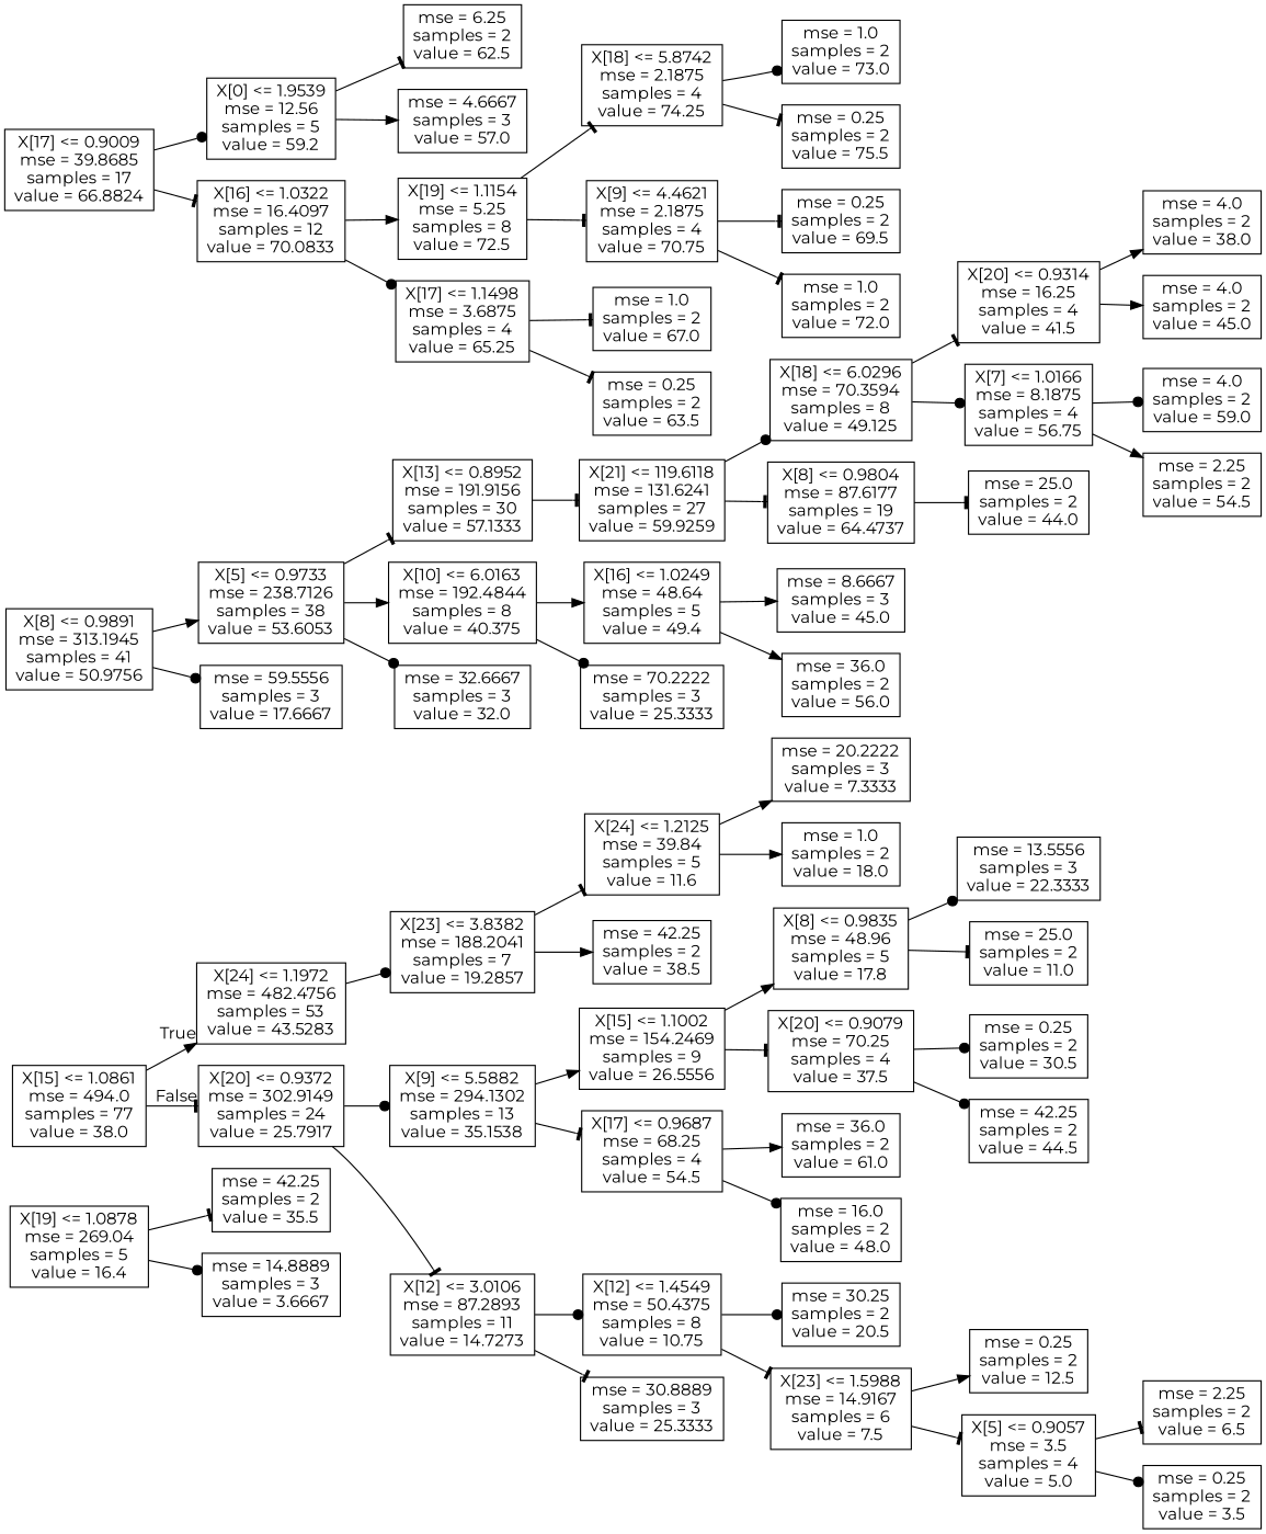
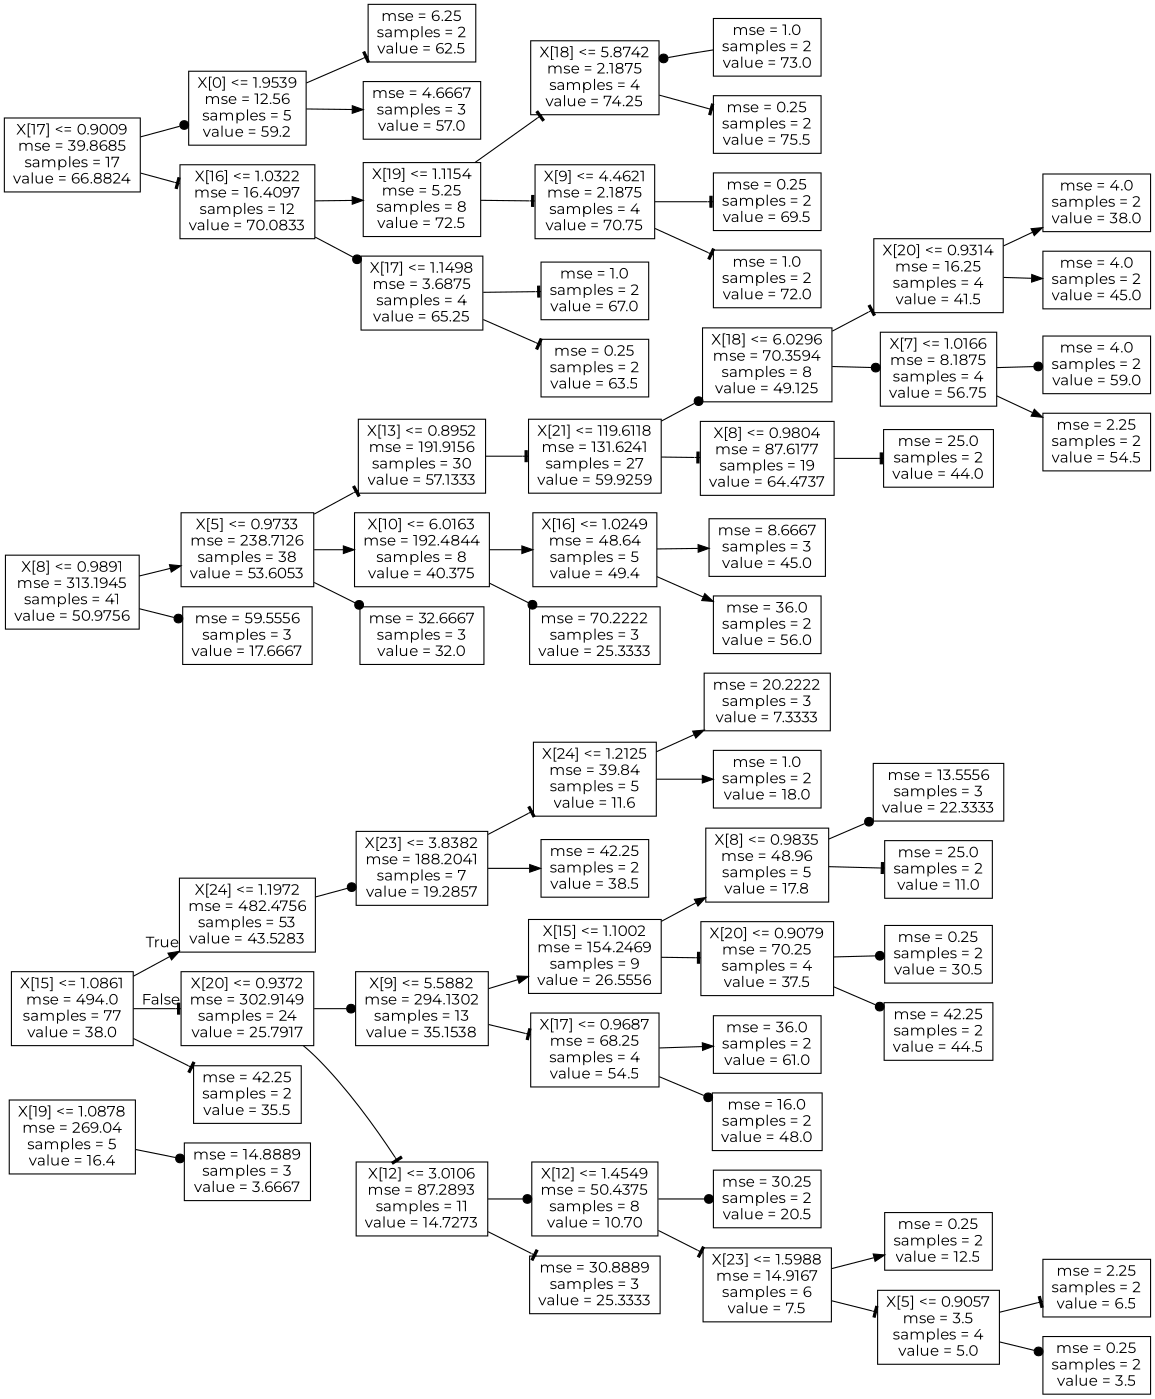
  digraph {
    fontname=Montserrat
    rankdir=LR
    node [fontname=Montserrat shape=box]
    edge [arrowhead=tee fontname=Montserrat]
    n1 [label="X[15] <= 1.0861\nmse = 494.0\nsamples = 77\nvalue = 38.0"]
    n2 [label="X[24] <= 1.1972\nmse = 482.4756\nsamples = 53\nvalue = 43.5283"]
    n3 [label="X[20] <= 0.9372\nmse = 302.9149\nsamples = 24\nvalue = 25.7917"]
    n4 [label="X[23] <= 3.8382\nmse = 188.2041\nsamples = 7\nvalue = 19.2857"]
    n5 [label="X[9] <= 5.5882\nmse = 294.1302\nsamples = 13\nvalue = 35.1538"]
    n6 [label="X[12] <= 3.0106\nmse = 87.2893\nsamples = 11\nvalue = 14.7273"]
    n7 [label="X[24] <= 1.2125\nmse = 39.84\nsamples = 5\nvalue = 11.6"]
    n8 [label="mse = 42.25\nsamples = 2\nvalue = 38.5"]
    n9 [label="X[19] <= 1.0878\nmse = 269.04\nsamples = 5\nvalue = 16.4"]
    n10 [label="mse = 14.8889\nsamples = 3\nvalue = 3.6667"]
    n11 [label="mse = 42.25\nsamples = 2\nvalue = 35.5"]
    n12 [label="X[8] <= 0.9891\nmse = 313.1945\nsamples = 41\nvalue = 50.9756"]
    n13 [label="X[5] <= 0.9733\nmse = 238.7126\nsamples = 38\nvalue = 53.6053"]
    n14 [label="mse = 59.5556\nsamples = 3\nvalue = 17.6667"]
    n15 [label="X[13] <= 0.8952\nmse = 191.9156\nsamples = 30\nvalue = 57.1333"]
    n16 [label="X[10] <= 6.0163\nmse = 192.4844\nsamples = 8\nvalue = 40.375"]
    n17 [label="mse = 32.6667\nsamples = 3\nvalue = 32.0"]
    n18 [label="X[21] <= 119.6118\nmse = 131.6241\nsamples = 27\nvalue = 59.9259"]
    n19 [label="X[16] <= 1.0249\nmse = 48.64\nsamples = 5\nvalue = 49.4"]
    n20 [label="mse = 70.2222\nsamples = 3\nvalue = 25.3333"]
    n21 [label="X[18] <= 6.0296\nmse = 70.3594\nsamples = 8\nvalue = 49.125"]
    n22 [label="X[8] <= 0.9804\nmse = 87.6177\nsamples = 19\nvalue = 64.4737"]
    n23 [label="X[20] <= 0.9314\nmse = 16.25\nsamples = 4\nvalue = 41.5"]
    n24 [label="X[7] <= 1.0166\nmse = 8.1875\nsamples = 4\nvalue = 56.75"]
    n25 [label="mse = 25.0\nsamples = 2\nvalue = 44.0"]
    n26 [label="mse = 4.0\nsamples = 2\nvalue = 38.0"]
    n27 [label="mse = 4.0\nsamples = 2\nvalue = 45.0"]
    n28 [label="mse = 4.0\nsamples = 2\nvalue = 59.0"]
    n29 [label="mse = 2.25\nsamples = 2\nvalue = 54.5"]
    n30 [label="X[17] <= 0.9009\nmse = 39.8685\nsamples = 17\nvalue = 66.8824"]
    n31 [label="X[0] <= 1.9539\nmse = 12.56\nsamples = 5\nvalue = 59.2"]
    n32 [label="X[16] <= 1.0322\nmse = 16.4097\nsamples = 12\nvalue = 70.0833"]
    n33 [label="mse = 6.25\nsamples = 2\nvalue = 62.5"]
    n34 [label="mse = 4.6667\nsamples = 3\nvalue = 57.0"]
    n35 [label="X[19] <= 1.1154\nmse = 5.25\nsamples = 8\nvalue = 72.5"]
    n36 [label="X[17] <= 1.1498\nmse = 3.6875\nsamples = 4\nvalue = 65.25"]
    n37 [label="X[18] <= 5.8742\nmse = 2.1875\nsamples = 4\nvalue = 74.25"]
    n38 [label="X[9] <= 4.4621\nmse = 2.1875\nsamples = 4\nvalue = 70.75"]
    n39 [label="mse = 1.0\nsamples = 2\nvalue = 67.0"]
    n40 [label="mse = 0.25\nsamples = 2\nvalue = 63.5"]
    n41 [label="mse = 1.0\nsamples = 2\nvalue = 73.0"]
    n42 [label="mse = 0.25\nsamples = 2\nvalue = 75.5"]
    n43 [label="mse = 0.25\nsamples = 2\nvalue = 69.5"]
    n44 [label="mse = 1.0\nsamples = 2\nvalue = 72.0"]
    n45 [label="mse = 8.6667\nsamples = 3\nvalue = 45.0"]
    n46 [label="mse = 36.0\nsamples = 2\nvalue = 56.0"]
    n47 [label="mse = 20.2222\nsamples = 3\nvalue = 7.3333"]
    n48 [label="mse = 1.0\nsamples = 2\nvalue = 18.0"]
    n49 [label="X[15] <= 1.1002\nmse = 154.2469\nsamples = 9\nvalue = 26.5556"]
    n50 [label="X[17] <= 0.9687\nmse = 68.25\nsamples = 4\nvalue = 54.5"]
-   n51 [label="X[12] <= 1.4549\nmse = 50.4375\nsamples = 8\nvalue = 10.75"]
+   n51 [label="X[12] <= 1.4549\nmse = 50.4375\nsamples = 8\nvalue = 10.70"]
    n52 [label="mse = 30.8889\nsamples = 3\nvalue = 25.3333"]
    n53 [label="X[8] <= 0.9835\nmse = 48.96\nsamples = 5\nvalue = 17.8"]
    n54 [label="X[20] <= 0.9079\nmse = 70.25\nsamples = 4\nvalue = 37.5"]
    n55 [label="mse = 36.0\nsamples = 2\nvalue = 61.0"]
    n56 [label="mse = 16.0\nsamples = 2\nvalue = 48.0"]
    n57 [label="mse = 13.5556\nsamples = 3\nvalue = 22.3333"]
    n58 [label="mse = 25.0\nsamples = 2\nvalue = 11.0"]
    n59 [label="mse = 0.25\nsamples = 2\nvalue = 30.5"]
    n60 [label="mse = 42.25\nsamples = 2\nvalue = 44.5"]
    n61 [label="mse = 30.25\nsamples = 2\nvalue = 20.5"]
    n62 [label="X[23] <= 1.5988\nmse = 14.9167\nsamples = 6\nvalue = 7.5"]
    n63 [label="mse = 0.25\nsamples = 2\nvalue = 12.5"]
    n64 [label="X[5] <= 0.9057\nmse = 3.5\nsamples = 4\nvalue = 5.0"]
    n65 [label="mse = 2.25\nsamples = 2\nvalue = 6.5"]
    n66 [label="mse = 0.25\nsamples = 2\nvalue = 3.5"]
    n1 -> n2 [arrowhead=normal headlabel=True labelangle=45 labeldistance=2.5]
    n1 -> n3 [headlabel=False labelangle=-45 labeldistance=2.5]
    n2 -> n4 [arrowhead=dot]
    n3 -> n5 [arrowhead=dot]
    n3 -> n6
    n4 -> n7
    n4 -> n8 [arrowhead=normal]
    n5 -> n49 [arrowhead=normal]
    n5 -> n50
    n6 -> n51 [arrowhead=dot]
    n6 -> n52
    n7 -> n47 [arrowhead=normal]
    n7 -> n48 [arrowhead=normal]
    n9 -> n10 [arrowhead=dot]
-   n9 -> n11
+   n1 -> n11
    n12 -> n13 [arrowhead=normal]
    n12 -> n14 [arrowhead=dot]
    n13 -> n15
    n13 -> n16 [arrowhead=normal]
    n13 -> n17 [arrowhead=dot]
    n15 -> n18
    n16 -> n19 [arrowhead=normal]
    n16 -> n20 [arrowhead=dot]
    n18 -> n21 [arrowhead=dot]
    n18 -> n22
    n19 -> n45 [arrowhead=normal]
    n19 -> n46 [arrowhead=normal]
    n21 -> n23
    n21 -> n24 [arrowhead=dot]
    n22 -> n25
    n23 -> n26 [arrowhead=normal]
    n23 -> n27 [arrowhead=normal]
    n24 -> n28 [arrowhead=dot]
    n24 -> n29 [arrowhead=normal]
    n30 -> n31 [arrowhead=dot]
    n30 -> n32
    n31 -> n33
    n31 -> n34 [arrowhead=normal]
    n32 -> n35 [arrowhead=normal]
    n32 -> n36 [arrowhead=dot]
    n35 -> n37
    n35 -> n38
    n36 -> n39
    n36 -> n40
-   n37 -> n41 [arrowhead=dot]
+   n41 -> n37 [arrowhead=dot]
    n37 -> n42
    n38 -> n43
    n38 -> n44
    n49 -> n53 [arrowhead=normal]
    n49 -> n54
    n50 -> n55 [arrowhead=normal]
    n50 -> n56 [arrowhead=dot]
    n51 -> n61 [arrowhead=dot]
    n51 -> n62
    n53 -> n57 [arrowhead=dot]
    n53 -> n58
    n54 -> n59 [arrowhead=dot]
    n54 -> n60 [arrowhead=dot]
    n62 -> n63 [arrowhead=normal]
    n62 -> n64
    n64 -> n65
    n64 -> n66 [arrowhead=dot]
  }
